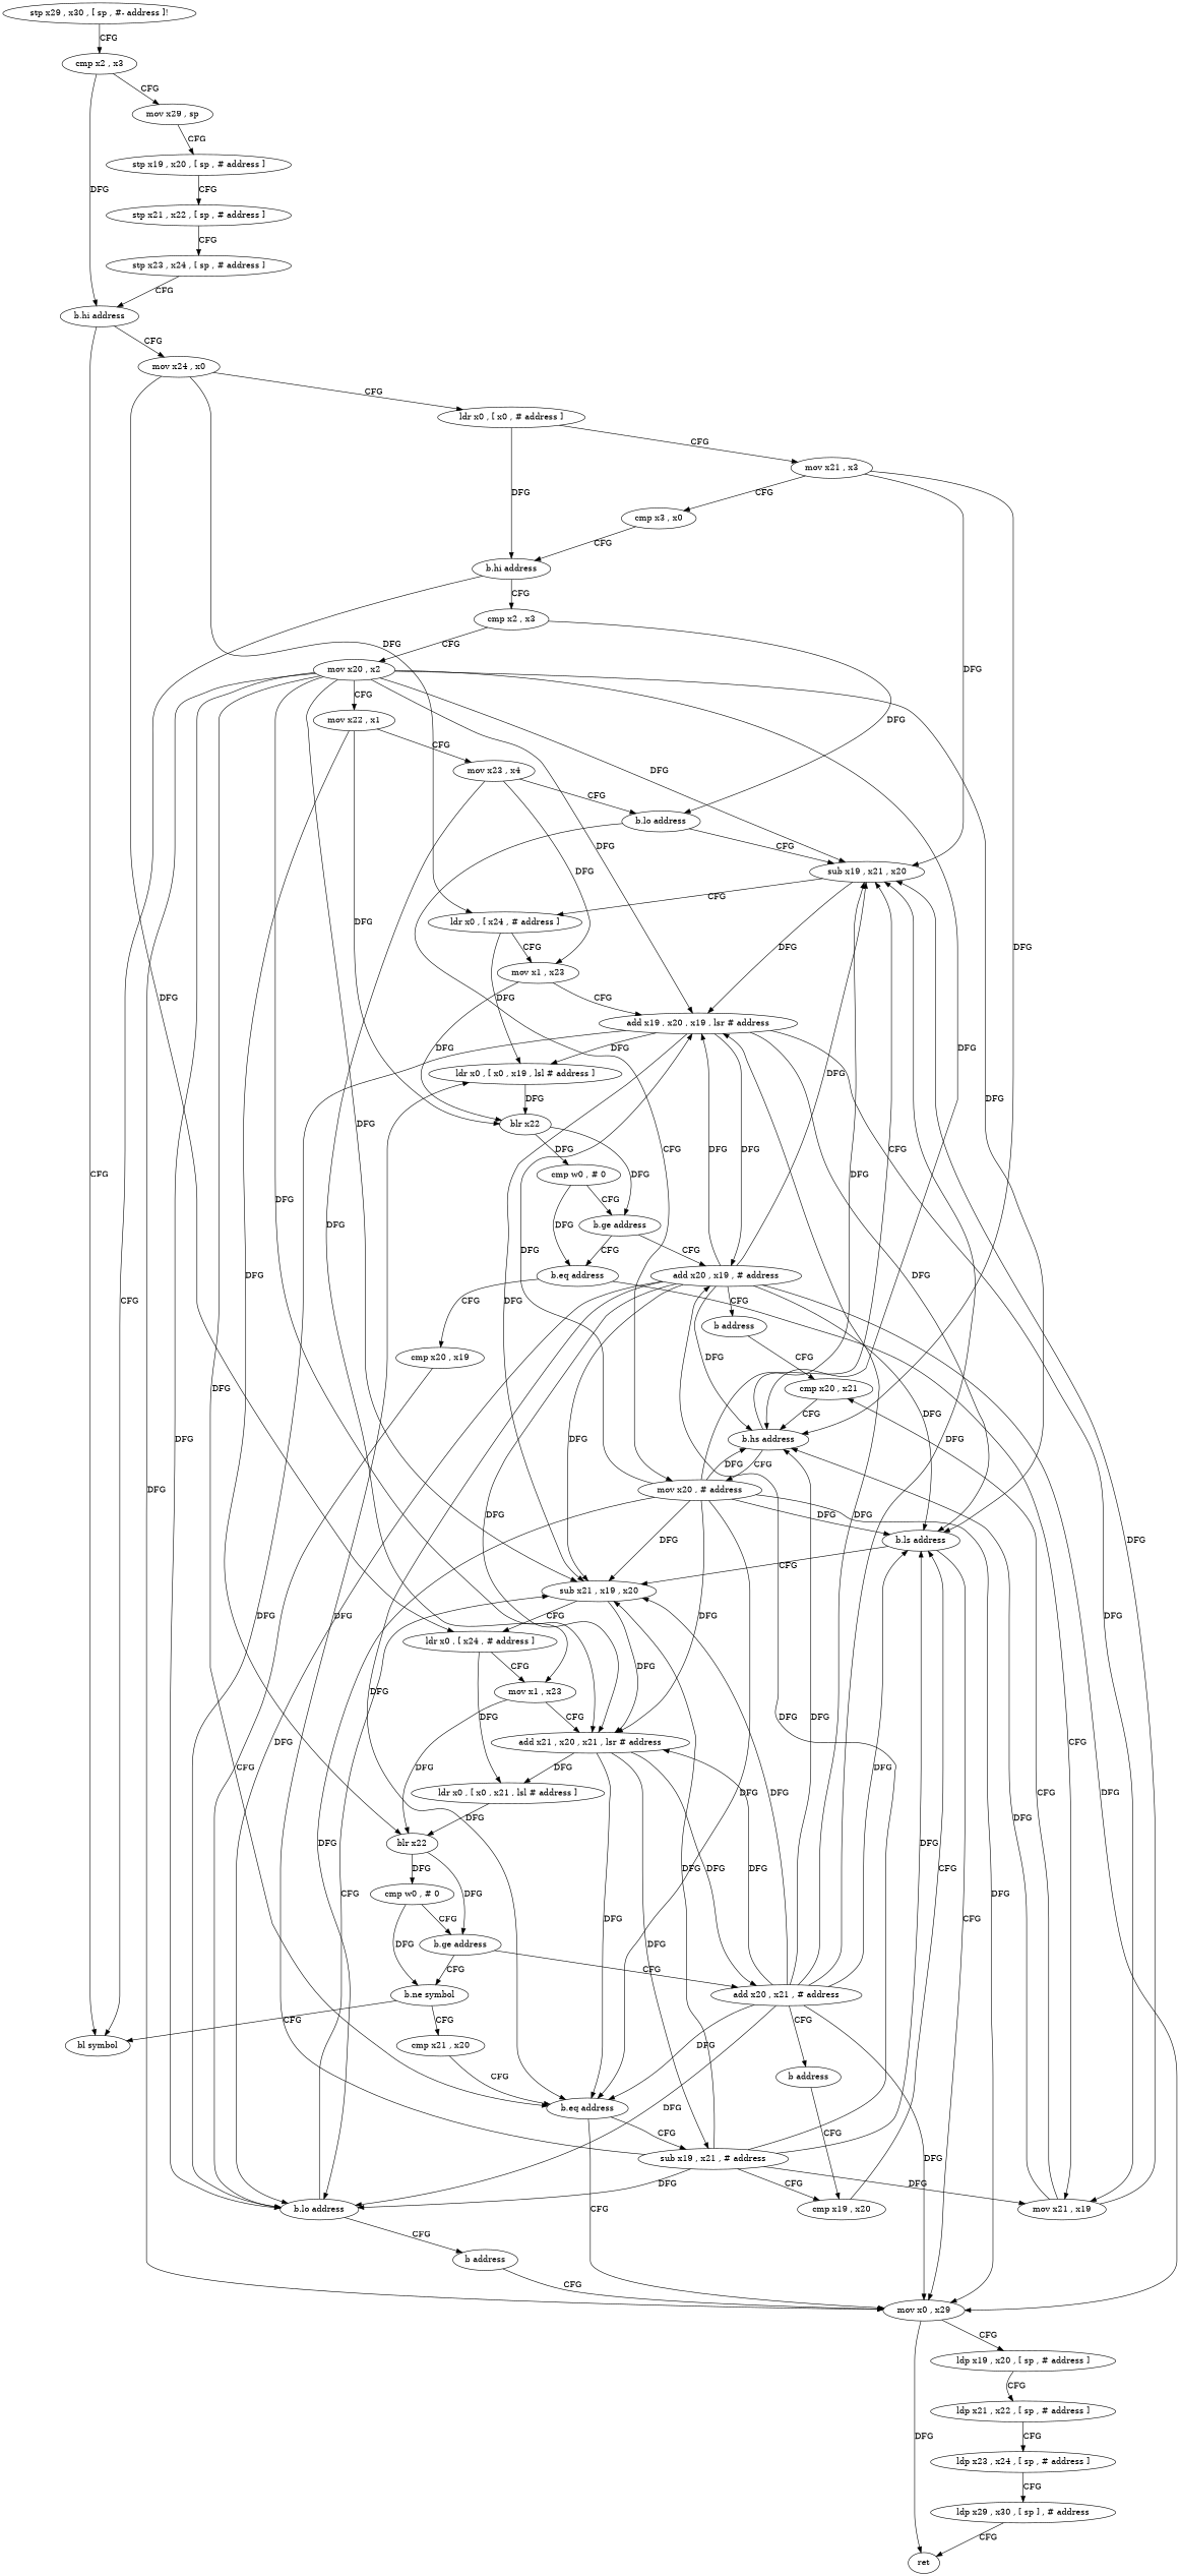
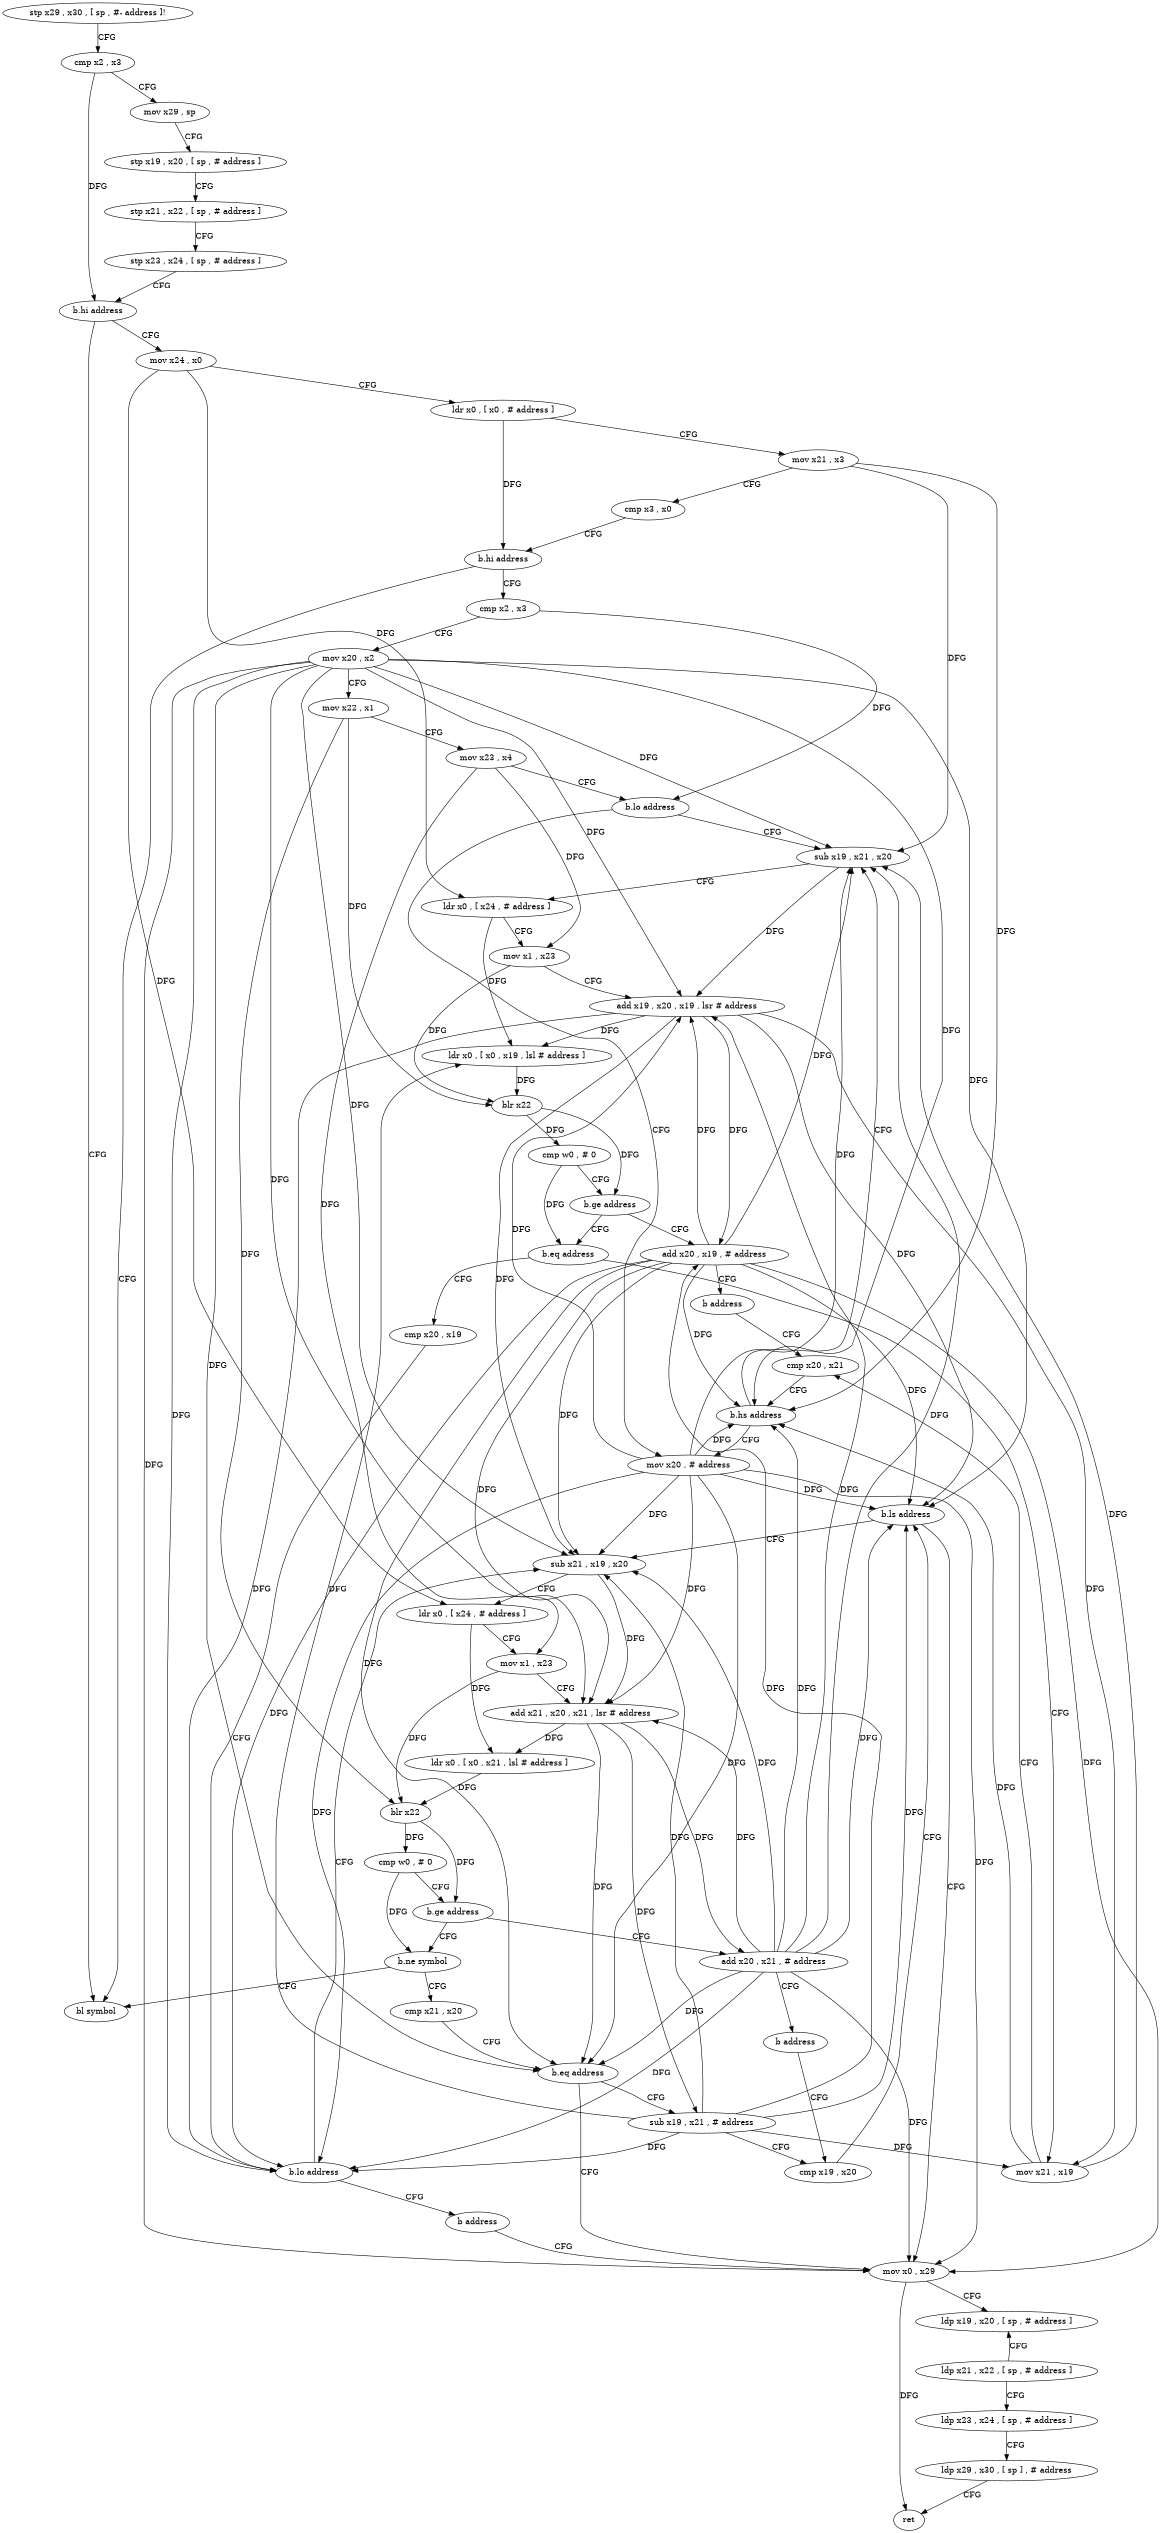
  digraph {
    n1 [label="stp x29 , x30 , [ sp , #- address ]!"]
    n2 [label="cmp x2 , x3"]
    n3 [label="mov x29 , sp"]
    n4 [label="b.hi address"]
    n5 [label="stp x19 , x20 , [ sp , # address ]"]
    n6 [label="bl symbol"]
    n7 [label="mov x24 , x0"]
    n8 [label="stp x21 , x22 , [ sp , # address ]"]
    n9 [label="stp x23 , x24 , [ sp , # address ]"]
    n10 [label="ldr x0 , [ x0 , # address ]"]
    n11 [label="ldr x0 , [ x24 , # address ]"]
    n12 [label="ldr x0 , [ x24 , # address ]"]
    n13 [label="mov x21 , x3"]
    n14 [label="b.hi address"]
    n15 [label="mov x1 , x23"]
    n16 [label="ldr x0 , [ x0 , x19 , lsl # address ]"]
    n17 [label="mov x1 , x23"]
    n18 [label="ldr x0 , [ x0 , x21 , lsl # address ]"]
    n19 [label="cmp x3 , x0"]
    n20 [label="sub x19 , x21 , x20"]
    n21 [label="b.hs address"]
    n22 [label="cmp x2 , x3"]
    n23 [label="add x19 , x20 , x19 , lsr # address"]
    n24 [label="mov x20 , # address"]
    n25 [label="mov x20 , x2"]
    n26 [label="b.lo address"]
    n27 [label="mov x22 , x1"]
    n28 [label="mov x0 , x29"]
    n29 [label="b.lo address"]
    n30 [label="sub x21 , x19 , x20"]
    n31 [label="add x21 , x20 , x21 , lsr # address"]
    n32 [label="b.eq address"]
    n33 [label="b.ls address"]
    n34 [label="mov x23 , x4"]
    n35 [label="blr x22"]
    n36 [label="blr x22"]
    n37 [label="add x20 , x19 , # address"]
    n38 [label="mov x21 , x19"]
    n39 [label="ldp x19 , x20 , [ sp , # address ]"]
    n40 [label=ret]
    n41 [label="b address"]
    n42 [label="add x20 , x21 , # address"]
    n43 [label="sub x19 , x21 , # address"]
    n44 [label="cmp w0 , # 0"]
    n45 [label="b.ge address"]
    n46 [label="cmp w0 , # 0"]
    n47 [label="b.ge address"]
    n48 [label="b address"]
    n49 [label="cmp x20 , x21"]
    n50 [label="b.eq address"]
    n51 [label="cmp x20 , x19"]
    n52 [label="ldp x21 , x22 , [ sp , # address ]"]
    n53 [label="b address"]
    n54 [label="cmp x19 , x20"]
    n55 [label="b.ne symbol"]
    n56 [label="cmp x21 , x20"]
    n57 [label="ldp x23 , x24 , [ sp , # address ]"]
    n58 [label="ldp x29 , x30 , [ sp ] , # address"]
    n1 -> n2 [label=CFG]
    n2 -> n3 [label=CFG]
    n2 -> n4 [label=DFG]
    n3 -> n5 [label=CFG]
    n4 -> n6 [label=CFG]
    n4 -> n7 [label=CFG]
    n5 -> n8 [label=CFG]
    n7 -> n10 [label=CFG]
    n7 -> n11 [label=DFG]
    n7 -> n12 [label=DFG]
    n8 -> n9 [label=CFG]
    n9 -> n4 [label=CFG]
    n10 -> n13 [label=CFG]
    n10 -> n14 [label=DFG]
    n11 -> n15 [label=CFG]
    n11 -> n16 [label=DFG]
    n12 -> n17 [label=CFG]
    n12 -> n18 [label=DFG]
    n13 -> n19 [label=CFG]
    n13 -> n20 [label=DFG]
    n13 -> n21 [label=DFG]
    n14 -> n6 [label=CFG]
    n14 -> n22 [label=CFG]
    n15 -> n23 [label=CFG]
    n15 -> n35 [label=DFG]
    n16 -> n35 [label=DFG]
    n17 -> n31 [label=CFG]
    n17 -> n36 [label=DFG]
    n18 -> n36 [label=DFG]
    n19 -> n14 [label=CFG]
    n20 -> n11 [label=CFG]
    n20 -> n23 [label=DFG]
    n21 -> n20 [label=CFG]
    n21 -> n24 [label=CFG]
    n22 -> n25 [label=CFG]
    n22 -> n26 [label=DFG]
    n23 -> n16 [label=DFG]
    n23 -> n29 [label=DFG]
    n23 -> n30 [label=DFG]
    n23 -> n33 [label=DFG]
    n23 -> n37 [label=DFG]
    n23 -> n38 [label=DFG]
    n24 -> n20 [label=DFG]
    n24 -> n21 [label=DFG]
    n24 -> n23 [label=DFG]
    n24 -> n28 [label=DFG]
    n24 -> n29 [label=DFG]
    n24 -> n30 [label=DFG]
    n24 -> n31 [label=DFG]
    n24 -> n32 [label=DFG]
    n24 -> n33 [label=DFG]
    n25 -> n20 [label=DFG]
    n25 -> n21 [label=DFG]
    n25 -> n23 [label=DFG]
    n25 -> n27 [label=CFG]
    n25 -> n28 [label=DFG]
    n25 -> n29 [label=DFG]
    n25 -> n30 [label=DFG]
    n25 -> n31 [label=DFG]
    n25 -> n32 [label=DFG]
    n25 -> n33 [label=DFG]
    n26 -> n20 [label=CFG]
    n26 -> n24 [label=CFG]
    n27 -> n34 [label=CFG]
    n27 -> n35 [label=DFG]
    n27 -> n36 [label=DFG]
    n28 -> n39 [label=CFG]
    n28 -> n40 [label=DFG]
    n29 -> n30 [label=CFG]
    n29 -> n41 [label=CFG]
    n30 -> n12 [label=CFG]
    n30 -> n31 [label=DFG]
    n31 -> n18 [label=DFG]
    n31 -> n32 [label=DFG]
    n31 -> n42 [label=DFG]
    n31 -> n43 [label=DFG]
    n32 -> n28 [label=CFG]
    n32 -> n43 [label=CFG]
    n33 -> n28 [label=CFG]
    n33 -> n30 [label=CFG]
    n34 -> n15 [label=DFG]
    n34 -> n17 [label=DFG]
    n34 -> n26 [label=CFG]
    n35 -> n44 [label=DFG]
    n35 -> n45 [label=DFG]
    n36 -> n46 [label=DFG]
    n36 -> n47 [label=DFG]
    n37 -> n20 [label=DFG]
    n37 -> n21 [label=DFG]
    n37 -> n23 [label=DFG]
    n37 -> n28 [label=DFG]
    n37 -> n29 [label=DFG]
    n37 -> n30 [label=DFG]
    n37 -> n31 [label=DFG]
    n37 -> n32 [label=DFG]
    n37 -> n33 [label=DFG]
    n37 -> n48 [label=CFG]
    n38 -> n20 [label=DFG]
    n38 -> n21 [label=DFG]
    n38 -> n49 [label=CFG]
-   n39 -> n52 [label=CFG]
+   n52 -> n39 [label=CFG]
    n41 -> n28 [label=CFG]
    n42 -> n20 [label=DFG]
    n42 -> n21 [label=DFG]
    n42 -> n23 [label=DFG]
    n42 -> n28 [label=DFG]
    n42 -> n29 [label=DFG]
    n42 -> n30 [label=DFG]
    n42 -> n31 [label=DFG]
    n42 -> n32 [label=DFG]
    n42 -> n33 [label=DFG]
    n42 -> n53 [label=CFG]
    n43 -> n16 [label=DFG]
    n43 -> n29 [label=DFG]
    n43 -> n30 [label=DFG]
    n43 -> n33 [label=DFG]
    n43 -> n37 [label=DFG]
    n43 -> n38 [label=DFG]
    n43 -> n54 [label=CFG]
    n44 -> n45 [label=CFG]
    n44 -> n50 [label=DFG]
    n45 -> n37 [label=CFG]
    n45 -> n50 [label=CFG]
    n46 -> n47 [label=CFG]
    n46 -> n55 [label=DFG]
    n47 -> n42 [label=CFG]
    n47 -> n55 [label=CFG]
    n48 -> n49 [label=CFG]
    n49 -> n21 [label=CFG]
    n50 -> n38 [label=CFG]
    n50 -> n51 [label=CFG]
    n51 -> n29 [label=CFG]
    n52 -> n57 [label=CFG]
    n53 -> n54 [label=CFG]
    n54 -> n33 [label=CFG]
    n55 -> n6 [label=CFG]
    n55 -> n56 [label=CFG]
    n56 -> n32 [label=CFG]
    n57 -> n58 [label=CFG]
    n58 -> n40 [label=CFG]
  }
